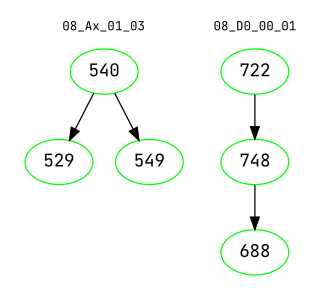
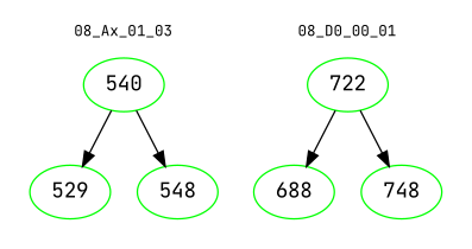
  digraph {
    fontname="JetBrains Mono"
    node [color=green fontname="JetBrains Mono"]
    edge [color=black fontname="JetBrains Mono"]
    n1 [label=540]
    n2 [label=529]
-   n3 [label=549]
+   n3 [label=548]
    n4 [label=722]
    n5 [label=688]
    n6 [label=748]
    subgraph cluster_1 {
      color=white
      fontsize=10
      label="08_Ax_01_03"
      n1
      n2
      n3
    }
    subgraph cluster_2 {
      color=white
      fontsize=10
      label="08_D0_00_01"
      n4
      n5
      n6
    }
    n1 -> n2
    n1 -> n3
-   n6 -> n5
+   n4 -> n5
    n4 -> n6
  }
